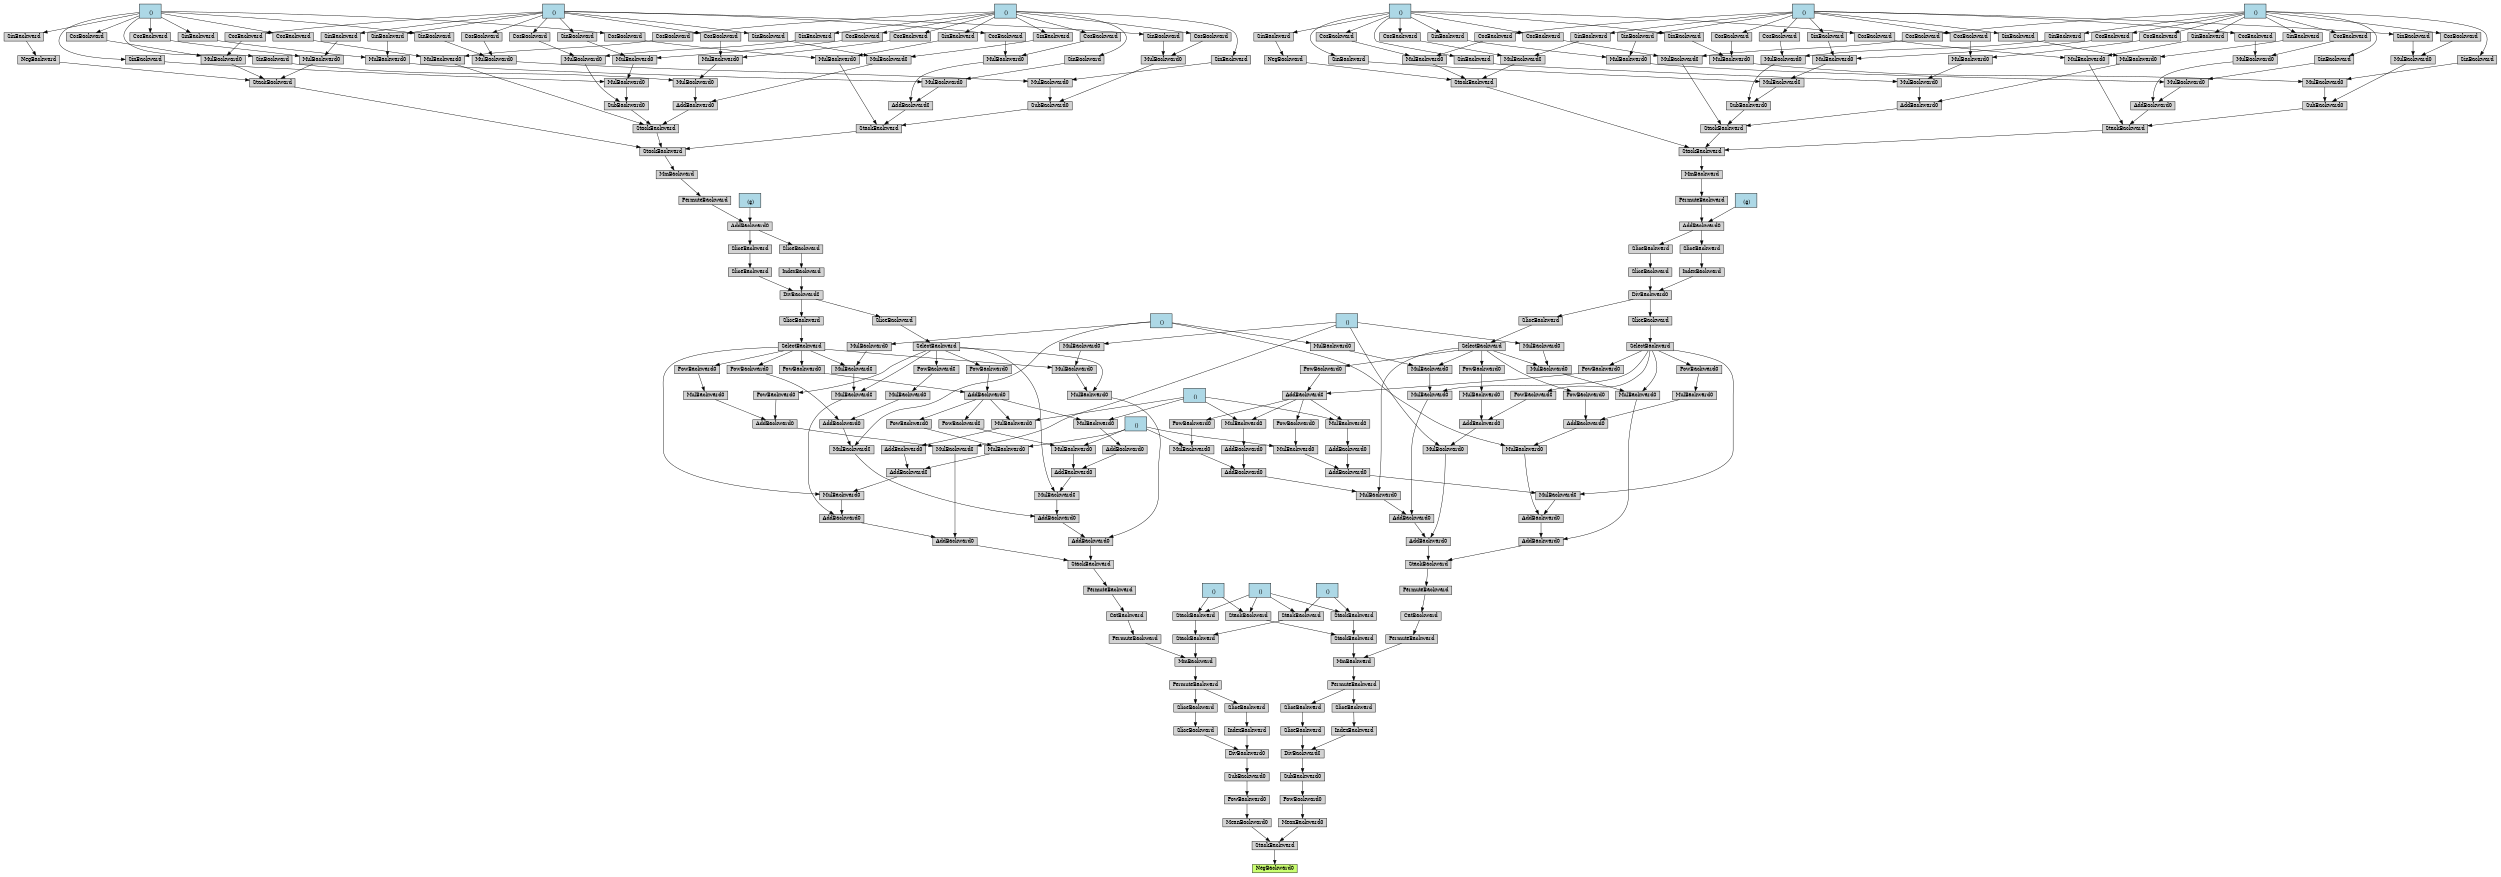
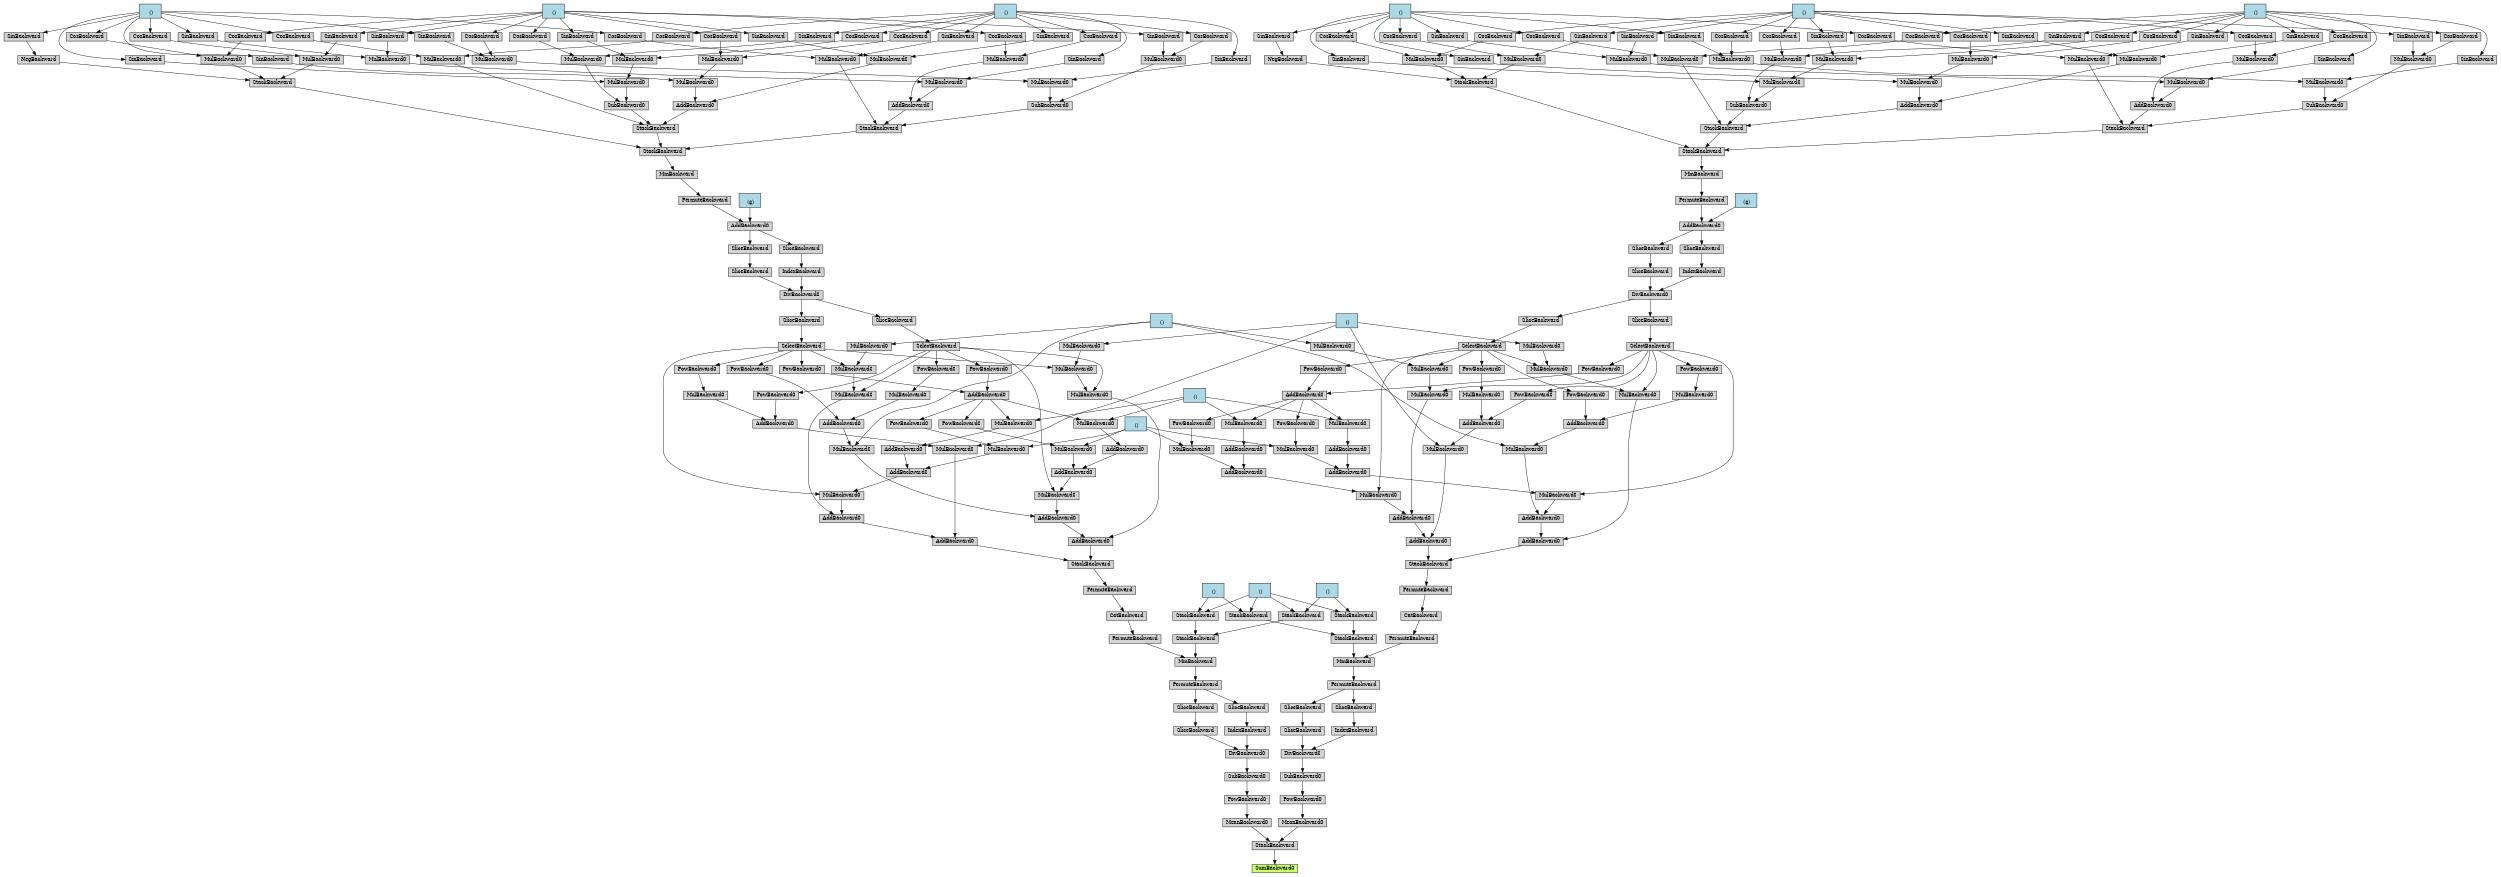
  digraph {
    node [align=left fontsize=12 ranksep=0.1 shape=box style=filled]
-   n1 [fillcolor=darkolivegreen1 height=0.2 label=NegBackward0]
+   n1 [fillcolor=darkolivegreen1 height=0.2 label=SumBackward0]
    n2 [height=0.2 label=StackBackward]
    n3 [height=0.2 label=MeanBackward0]
    n4 [height=0.2 label=PowBackward0]
    n5 [height=0.2 label=SubBackward0]
    n6 [height=0.2 label=DivBackward0]
    n7 [height=0.2 label=SliceBackward]
    n8 [height=0.2 label=SliceBackward]
    n9 [height=0.2 label=PermuteBackward]
    n10 [height=0.2 label=SliceBackward]
    n11 [height=0.2 label=MmBackward]
    n12 [height=0.2 label=StackBackward]
    n13 [height=0.2 label=StackBackward]
    n14 [fillcolor=lightblue height=0.2 label="\n ()"]
    n15 [height=0.2 label=StackBackward]
    n16 [height=0.2 label=StackBackward]
    n17 [height=0.2 label=StackBackward]
    n18 [fillcolor=lightblue height=0.2 label="\n ()"]
    n19 [fillcolor=lightblue height=0.2 label="\n ()"]
    n20 [height=0.2 label=PermuteBackward]
    n21 [height=0.2 label=CatBackward]
    n22 [height=0.2 label=PermuteBackward]
    n23 [height=0.2 label=StackBackward]
    n24 [height=0.2 label=AddBackward0]
    n25 [height=0.2 label=AddBackward0]
    n26 [height=0.2 label=MulBackward0]
    n27 [height=0.2 label=SelectBackward]
    n28 [height=0.2 label=PowBackward0]
    n29 [height=0.2 label=MulBackward0]
    n30 [height=0.2 label=PowBackward0]
    n31 [height=0.2 label=PowBackward0]
    n32 [height=0.2 label=MulBackward0]
    n33 [height=0.2 label=SliceBackward]
    n34 [height=0.2 label=DivBackward0]
    n35 [height=0.2 label=SliceBackward]
    n36 [height=0.2 label=SliceBackward]
    n37 [height=0.2 label=SliceBackward]
    n38 [height=0.2 label=AddBackward0]
    n39 [height=0.2 label=SliceBackward]
    n40 [height=0.2 label=PermuteBackward]
    n41 [height=0.2 label=MmBackward]
    n42 [height=0.2 label=StackBackward]
    n43 [height=0.2 label=StackBackward]
    n44 [height=0.2 label=MulBackward0]
    n45 [height=0.2 label=CosBackward]
    n46 [fillcolor=lightblue height=0.2 label="\n ()"]
    n47 [height=0.2 label=SinBackward]
    n48 [height=0.2 label=SinBackward]
    n49 [height=0.2 label=CosBackward]
    n50 [height=0.2 label=SinBackward]
    n51 [height=0.2 label=SinBackward]
    n52 [height=0.2 label=SinBackward]
    n53 [height=0.2 label=CosBackward]
    n54 [height=0.2 label=CosBackward]
    n55 [height=0.2 label=CosBackward]
    n56 [fillcolor=lightblue height=0.2 label="\n ()"]
    n57 [height=0.2 label=CosBackward]
    n58 [height=0.2 label=SinBackward]
    n59 [height=0.2 label=SinBackward]
    n60 [height=0.2 label=CosBackward]
    n61 [height=0.2 label=SinBackward]
    n62 [height=0.2 label=CosBackward]
    n63 [height=0.2 label=SinBackward]
    n64 [height=0.2 label=SinBackward]
    n65 [height=0.2 label=CosBackward]
    n66 [height=0.2 label=SubBackward0]
    n67 [height=0.2 label=MulBackward0]
    n68 [height=0.2 label=MulBackward0]
    n69 [height=0.2 label=SinBackward]
    n70 [fillcolor=lightblue height=0.2 label="\n ()"]
    n71 [height=0.2 label=CosBackward]
    n72 [height=0.2 label=SinBackward]
    n73 [height=0.2 label=CosBackward]
    n74 [height=0.2 label=CosBackward]
    n75 [height=0.2 label=SinBackward]
    n76 [height=0.2 label=CosBackward]
    n77 [height=0.2 label=SinBackward]
    n78 [height=0.2 label=SinBackward]
    n79 [height=0.2 label=CosBackward]
    n80 [height=0.2 label=MulBackward0]
    n81 [height=0.2 label=AddBackward0]
    n82 [height=0.2 label=MulBackward0]
    n83 [height=0.2 label=MulBackward0]
    n84 [height=0.2 label=MulBackward0]
    n85 [height=0.2 label=StackBackward]
    n86 [height=0.2 label=MulBackward0]
    n87 [height=0.2 label=AddBackward0]
    n88 [height=0.2 label=MulBackward0]
    n89 [height=0.2 label=MulBackward0]
    n90 [height=0.2 label=MulBackward0]
    n91 [height=0.2 label=SubBackward0]
    n92 [height=0.2 label=MulBackward0]
    n93 [height=0.2 label=MulBackward0]
    n94 [height=0.2 label=MulBackward0]
    n95 [height=0.2 label=StackBackward]
    n96 [height=0.2 label=NegBackward]
    n97 [height=0.2 label=MulBackward0]
    n98 [height=0.2 label=MulBackward0]
    n99 [fillcolor=lightblue height=0.2 label="\n (3)"]
    n100 [height=0.2 label=IndexBackward]
    n101 [height=0.2 label=AddBackward0]
    n102 [height=0.2 label=AddBackward0]
    n103 [height=0.2 label=MulBackward0]
    n104 [fillcolor=lightblue height=0.2 label="\n ()"]
    n105 [height=0.2 label=MulBackward0]
    n106 [height=0.2 label=MulBackward0]
    n107 [height=0.2 label=MulBackward0]
    n108 [height=0.2 label=AddBackward0]
    n109 [height=0.2 label=PowBackward0]
    n110 [height=0.2 label=PowBackward0]
    n111 [height=0.2 label=PowBackward0]
    n112 [height=0.2 label=SelectBackward]
    n113 [height=0.2 label=MulBackward0]
    n114 [height=0.2 label=PowBackward0]
    n115 [height=0.2 label=MulBackward0]
    n116 [height=0.2 label=PowBackward0]
    n117 [height=0.2 label=MulBackward0]
    n118 [height=0.2 label=MulBackward0]
    n119 [fillcolor=lightblue height=0.2 label="\n ()"]
    n120 [height=0.2 label=MulBackward0]
    n121 [height=0.2 label=MulBackward0]
    n122 [height=0.2 label=MulBackward0]
    n123 [height=0.2 label=MulBackward0]
    n124 [fillcolor=lightblue height=0.2 label="\n ()"]
    n125 [height=0.2 label=MulBackward0]
    n126 [height=0.2 label=MulBackward0]
    n127 [height=0.2 label=MulBackward0]
    n128 [height=0.2 label=MulBackward0]
    n129 [fillcolor=lightblue height=0.2 label="\n ()"]
    n130 [height=0.2 label=MulBackward0]
    n131 [height=0.2 label=MulBackward0]
    n132 [height=0.2 label=MulBackward0]
    n133 [height=0.2 label=AddBackward0]
    n134 [height=0.2 label=MulBackward0]
    n135 [height=0.2 label=AddBackward0]
    n136 [height=0.2 label=AddBackward0]
    n137 [height=0.2 label=AddBackward0]
    n138 [height=0.2 label=AddBackward0]
    n139 [height=0.2 label=AddBackward0]
    n140 [height=0.2 label=MulBackward0]
    n141 [height=0.2 label=IndexBackward]
    n142 [height=0.2 label=MeanBackward0]
    n143 [height=0.2 label=PowBackward0]
    n144 [height=0.2 label=SubBackward0]
    n145 [height=0.2 label=DivBackward0]
    n146 [height=0.2 label=SliceBackward]
    n147 [height=0.2 label=SliceBackward]
    n148 [height=0.2 label=PermuteBackward]
    n149 [height=0.2 label=SliceBackward]
    n150 [height=0.2 label=MmBackward]
    n151 [height=0.2 label=StackBackward]
    n152 [height=0.2 label=PermuteBackward]
    n153 [height=0.2 label=CatBackward]
    n154 [height=0.2 label=PermuteBackward]
    n155 [height=0.2 label=StackBackward]
    n156 [height=0.2 label=AddBackward0]
    n157 [height=0.2 label=AddBackward0]
    n158 [height=0.2 label=MulBackward0]
    n159 [height=0.2 label=SelectBackward]
    n160 [height=0.2 label=PowBackward0]
    n161 [height=0.2 label=MulBackward0]
    n162 [height=0.2 label=PowBackward0]
    n163 [height=0.2 label=PowBackward0]
    n164 [height=0.2 label=MulBackward0]
    n165 [height=0.2 label=SliceBackward]
    n166 [height=0.2 label=DivBackward0]
    n167 [height=0.2 label=SliceBackward]
    n168 [height=0.2 label=SliceBackward]
    n169 [height=0.2 label=SliceBackward]
    n170 [height=0.2 label=AddBackward0]
    n171 [height=0.2 label=SliceBackward]
    n172 [height=0.2 label=PermuteBackward]
    n173 [height=0.2 label=MmBackward]
    n174 [height=0.2 label=StackBackward]
    n175 [height=0.2 label=StackBackward]
    n176 [height=0.2 label=MulBackward0]
    n177 [height=0.2 label=CosBackward]
    n178 [fillcolor=lightblue height=0.2 label="\n ()"]
    n179 [height=0.2 label=SinBackward]
    n180 [height=0.2 label=SinBackward]
    n181 [height=0.2 label=CosBackward]
    n182 [height=0.2 label=SinBackward]
    n183 [height=0.2 label=SinBackward]
    n184 [height=0.2 label=SinBackward]
    n185 [height=0.2 label=CosBackward]
    n186 [height=0.2 label=CosBackward]
    n187 [height=0.2 label=CosBackward]
    n188 [fillcolor=lightblue height=0.2 label="\n ()"]
    n189 [height=0.2 label=CosBackward]
    n190 [height=0.2 label=SinBackward]
    n191 [height=0.2 label=SinBackward]
    n192 [height=0.2 label=CosBackward]
    n193 [height=0.2 label=SinBackward]
    n194 [height=0.2 label=CosBackward]
    n195 [height=0.2 label=SinBackward]
    n196 [height=0.2 label=SinBackward]
    n197 [height=0.2 label=CosBackward]
    n198 [height=0.2 label=SubBackward0]
    n199 [height=0.2 label=MulBackward0]
    n200 [height=0.2 label=MulBackward0]
    n201 [height=0.2 label=SinBackward]
    n202 [fillcolor=lightblue height=0.2 label="\n ()"]
    n203 [height=0.2 label=CosBackward]
    n204 [height=0.2 label=SinBackward]
    n205 [height=0.2 label=CosBackward]
    n206 [height=0.2 label=CosBackward]
    n207 [height=0.2 label=SinBackward]
    n208 [height=0.2 label=CosBackward]
    n209 [height=0.2 label=SinBackward]
    n210 [height=0.2 label=SinBackward]
    n211 [height=0.2 label=CosBackward]
    n212 [height=0.2 label=MulBackward0]
    n213 [height=0.2 label=AddBackward0]
    n214 [height=0.2 label=MulBackward0]
    n215 [height=0.2 label=MulBackward0]
    n216 [height=0.2 label=MulBackward0]
    n217 [height=0.2 label=StackBackward]
    n218 [height=0.2 label=MulBackward0]
    n219 [height=0.2 label=AddBackward0]
    n220 [height=0.2 label=MulBackward0]
    n221 [height=0.2 label=MulBackward0]
    n222 [height=0.2 label=MulBackward0]
    n223 [height=0.2 label=SubBackward0]
    n224 [height=0.2 label=MulBackward0]
    n225 [height=0.2 label=MulBackward0]
    n226 [height=0.2 label=MulBackward0]
    n227 [height=0.2 label=StackBackward]
    n228 [height=0.2 label=NegBackward]
    n229 [height=0.2 label=MulBackward0]
    n230 [height=0.2 label=MulBackward0]
    n231 [fillcolor=lightblue height=0.2 label="\n (3)"]
    n232 [height=0.2 label=IndexBackward]
    n233 [height=0.2 label=AddBackward0]
    n234 [height=0.2 label=AddBackward0]
    n235 [height=0.2 label=AddBackward0]
    n236 [height=0.2 label=PowBackward0]
    n237 [height=0.2 label=PowBackward0]
    n238 [height=0.2 label=PowBackward0]
    n239 [height=0.2 label=SelectBackward]
    n240 [height=0.2 label=MulBackward0]
    n241 [height=0.2 label=PowBackward0]
    n242 [height=0.2 label=MulBackward0]
    n243 [height=0.2 label=PowBackward0]
    n244 [height=0.2 label=MulBackward0]
    n245 [height=0.2 label=AddBackward0]
    n246 [height=0.2 label=MulBackward0]
    n247 [height=0.2 label=AddBackward0]
    n248 [height=0.2 label=AddBackward0]
    n249 [height=0.2 label=AddBackward0]
    n250 [height=0.2 label=AddBackward0]
    n251 [height=0.2 label=AddBackward0]
    n252 [height=0.2 label=MulBackward0]
    n253 [height=0.2 label=IndexBackward]
    n2 -> n1
    n3 -> n2
    n4 -> n3
    n5 -> n4
    n6 -> n5
    n7 -> n6
    n8 -> n7
    n9 -> n8
    n9 -> n10
    n10 -> n141
    n11 -> n9
    n12 -> n11
    n13 -> n12
    n14 -> n13
    n14 -> n15
    n14 -> n16
    n14 -> n17
    n15 -> n12
    n16 -> n151
    n17 -> n151
    n18 -> n13
    n18 -> n16
    n19 -> n15
    n19 -> n17
    n20 -> n11
    n21 -> n20
    n22 -> n21
    n23 -> n22
    n24 -> n23
    n25 -> n24
    n26 -> n25
    n27 -> n26
    n27 -> n28
    n27 -> n29
    n27 -> n30
    n27 -> n31
    n27 -> n32
    n28 -> n108
    n29 -> n113
    n30 -> n134
    n31 -> n139
    n32 -> n117
    n33 -> n27
    n34 -> n33
    n34 -> n35
    n35 -> n112
    n36 -> n34
    n37 -> n36
    n38 -> n37
    n38 -> n39
    n39 -> n100
    n40 -> n38
    n41 -> n40
    n42 -> n41
    n43 -> n42
    n44 -> n43
    n45 -> n44
    n46 -> n45
    n46 -> n47
    n46 -> n48
    n46 -> n49
    n46 -> n50
    n46 -> n51
    n46 -> n52
    n46 -> n53
    n46 -> n54
    n47 -> n67
    n48 -> n83
    n49 -> n86
    n50 -> n90
    n51 -> n93
    n52 -> n96
    n53 -> n97
    n54 -> n98
    n55 -> n44
    n56 -> n55
    n56 -> n57
    n56 -> n58
    n56 -> n59
    n56 -> n60
    n56 -> n61
    n56 -> n62
    n56 -> n63
    n56 -> n64
    n56 -> n65
    n57 -> n68
    n58 -> n80
    n59 -> n82
    n60 -> n84
    n61 -> n86
    n62 -> n88
    n63 -> n89
    n64 -> n92
    n65 -> n94
    n66 -> n43
    n67 -> n66
    n68 -> n67
    n69 -> n68
    n70 -> n69
    n70 -> n71
    n70 -> n72
    n70 -> n73
    n70 -> n74
    n70 -> n75
    n70 -> n76
    n70 -> n77
    n70 -> n78
    n70 -> n79
    n71 -> n80
    n72 -> n82
    n73 -> n84
    n74 -> n88
    n75 -> n90
    n76 -> n93
    n77 -> n94
    n78 -> n97
    n79 -> n98
    n80 -> n66
    n81 -> n43
    n82 -> n81
    n83 -> n81
    n84 -> n83
    n85 -> n42
    n86 -> n85
    n87 -> n85
    n88 -> n87
    n89 -> n87
    n90 -> n89
    n91 -> n85
    n92 -> n91
    n93 -> n92
    n94 -> n91
    n95 -> n42
    n96 -> n95
    n97 -> n95
    n98 -> n95
    n99 -> n38
    n100 -> n34
    n101 -> n26
    n102 -> n101
    n103 -> n102
    n104 -> n103
    n104 -> n105
    n104 -> n106
    n104 -> n107
    n105 -> n138
    n106 -> n234
    n107 -> n250
    n108 -> n103
    n108 -> n105
    n108 -> n109
    n108 -> n110
    n109 -> n118
    n110 -> n120
    n111 -> n108
    n112 -> n111
    n112 -> n113
    n112 -> n114
    n112 -> n115
    n112 -> n116
    n112 -> n117
    n113 -> n25
    n114 -> n133
    n115 -> n136
    n116 -> n140
    n117 -> n135
    n118 -> n101
    n119 -> n118
    n119 -> n120
    n119 -> n121
    n119 -> n122
    n120 -> n137
    n121 -> n233
    n122 -> n249
    n123 -> n29
    n124 -> n123
    n124 -> n125
    n124 -> n126
    n124 -> n127
    n125 -> n136
    n126 -> n161
    n127 -> n248
    n128 -> n24
    n129 -> n128
    n129 -> n130
    n129 -> n131
    n129 -> n132
    n130 -> n32
    n131 -> n156
    n132 -> n164
    n133 -> n128
    n134 -> n133
    n135 -> n23
    n136 -> n135
    n137 -> n115
    n138 -> n137
    n139 -> n125
    n140 -> n139
    n141 -> n6
    n142 -> n2
    n143 -> n142
    n144 -> n143
    n145 -> n144
    n146 -> n145
    n147 -> n146
    n148 -> n147
    n148 -> n149
    n149 -> n253
    n150 -> n148
    n151 -> n150
    n152 -> n150
    n153 -> n152
    n154 -> n153
    n155 -> n154
    n156 -> n155
    n157 -> n156
    n158 -> n157
    n159 -> n158
    n159 -> n160
    n159 -> n161
    n159 -> n162
    n159 -> n163
    n159 -> n164
    n160 -> n235
    n161 -> n240
    n162 -> n246
    n163 -> n251
    n164 -> n244
    n165 -> n159
    n166 -> n165
    n166 -> n167
    n167 -> n239
    n168 -> n166
    n169 -> n168
    n170 -> n169
    n170 -> n171
    n171 -> n232
    n172 -> n170
    n173 -> n172
    n174 -> n173
    n175 -> n174
    n176 -> n175
    n177 -> n176
    n178 -> n177
    n178 -> n179
    n178 -> n180
    n178 -> n181
    n178 -> n182
    n178 -> n183
    n178 -> n184
    n178 -> n185
    n178 -> n186
    n179 -> n199
    n180 -> n215
    n181 -> n218
    n182 -> n222
    n183 -> n225
    n184 -> n228
    n185 -> n229
    n186 -> n230
    n187 -> n176
    n188 -> n187
    n188 -> n189
    n188 -> n190
    n188 -> n191
    n188 -> n192
    n188 -> n193
    n188 -> n194
    n188 -> n195
    n188 -> n196
    n188 -> n197
    n189 -> n200
    n190 -> n212
    n191 -> n214
    n192 -> n216
    n193 -> n218
    n194 -> n220
    n195 -> n221
    n196 -> n224
    n197 -> n226
    n198 -> n175
    n199 -> n198
    n200 -> n199
    n201 -> n200
    n202 -> n201
    n202 -> n203
    n202 -> n204
    n202 -> n205
    n202 -> n206
    n202 -> n207
    n202 -> n208
    n202 -> n209
    n202 -> n210
    n202 -> n211
    n203 -> n212
    n204 -> n214
    n205 -> n216
    n206 -> n220
    n207 -> n222
    n208 -> n225
    n209 -> n226
    n210 -> n229
    n211 -> n230
    n212 -> n198
    n213 -> n175
    n214 -> n213
    n215 -> n213
    n216 -> n215
    n217 -> n174
    n218 -> n217
    n219 -> n217
    n220 -> n219
    n221 -> n219
    n222 -> n221
    n223 -> n217
    n224 -> n223
    n225 -> n224
    n226 -> n223
    n227 -> n174
    n228 -> n227
    n229 -> n227
    n230 -> n227
    n231 -> n170
    n232 -> n166
    n233 -> n158
    n234 -> n233
    n235 -> n106
    n235 -> n107
    n235 -> n236
    n235 -> n237
    n236 -> n121
    n237 -> n122
    n238 -> n235
    n239 -> n238
    n239 -> n240
    n239 -> n241
    n239 -> n242
    n239 -> n243
    n239 -> n244
    n240 -> n157
    n241 -> n245
    n242 -> n248
    n243 -> n252
    n244 -> n247
    n245 -> n131
    n246 -> n245
    n247 -> n155
    n248 -> n247
    n249 -> n242
    n250 -> n249
    n251 -> n127
    n252 -> n251
    n253 -> n145
  }
